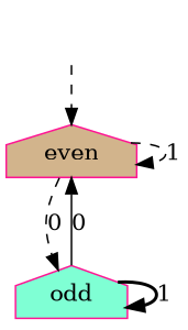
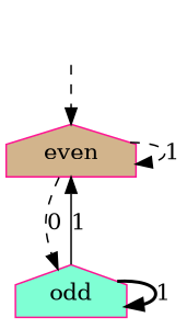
  digraph {
    node [color=deeppink shape=house style=filled]
    edge [style=dashed]
    even [fillcolor=tan]
    odd [fillcolor=aquamarine]
    _nil [style=invis color="" shape=""]
    even -> even [label=1]
    even -> odd [label=0]
-   odd -> even [label=0 style=solid]
+   odd -> even [label=1 style=solid]
    odd -> odd [label=1 style=bold]
    _nil -> even
  }
